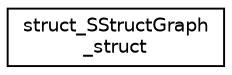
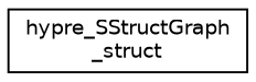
  digraph {
    rankdir=LR
-   n1 [color=black fillcolor=white fontname=Helvetica fontsize=10 height=0.2 label="struct_SStructGraph\l_struct" shape=record style=filled width=0.4]
+   n1 [color=black fillcolor=white fontname=Helvetica fontsize=10 height=0.2 label="hypre_SStructGraph\l_struct" shape=record style=filled width=0.4]
  }
